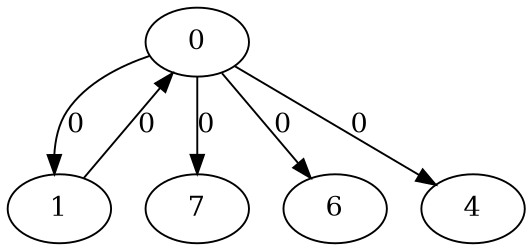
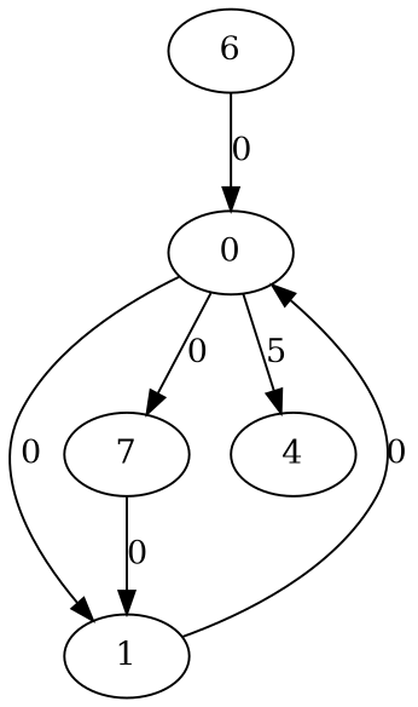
  digraph {
    0
    1
    n3 [label=7]
    n4 [label=6]
    4
    0 -> 1 [label=0]
    0 -> n3 [label=0]
-   0 -> n4 [label=0]
-   0 -> 4 [label=0]
+   n4 -> 0 [label=0]
+   0 -> 4 [label=5]
    1 -> 0 [label=0]
+   n3 -> 1 [label=0]
  }
